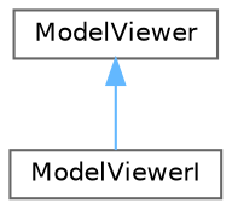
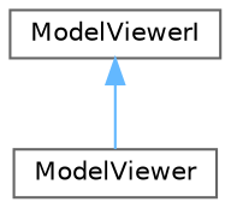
  digraph {
    rankdir=TB
    node [color=grey40 fillcolor=white fontname=Helvetica fontsize=10 shape=box style=filled]
    n1 [height=0.2 label=ModelViewerI width=0.4]
    n2 [height=0.2 label=ModelViewer width=0.4]
-   n2 -> n1 [color=steelblue1 dir=back fontname=Helvetica fontsize=10 labelfontname=Helvetica labelfontsize=10 style=solid]
+   n1 -> n2 [color=steelblue1 dir=back fontname=Helvetica fontsize=10 labelfontname=Helvetica labelfontsize=10 style=solid]
  }
